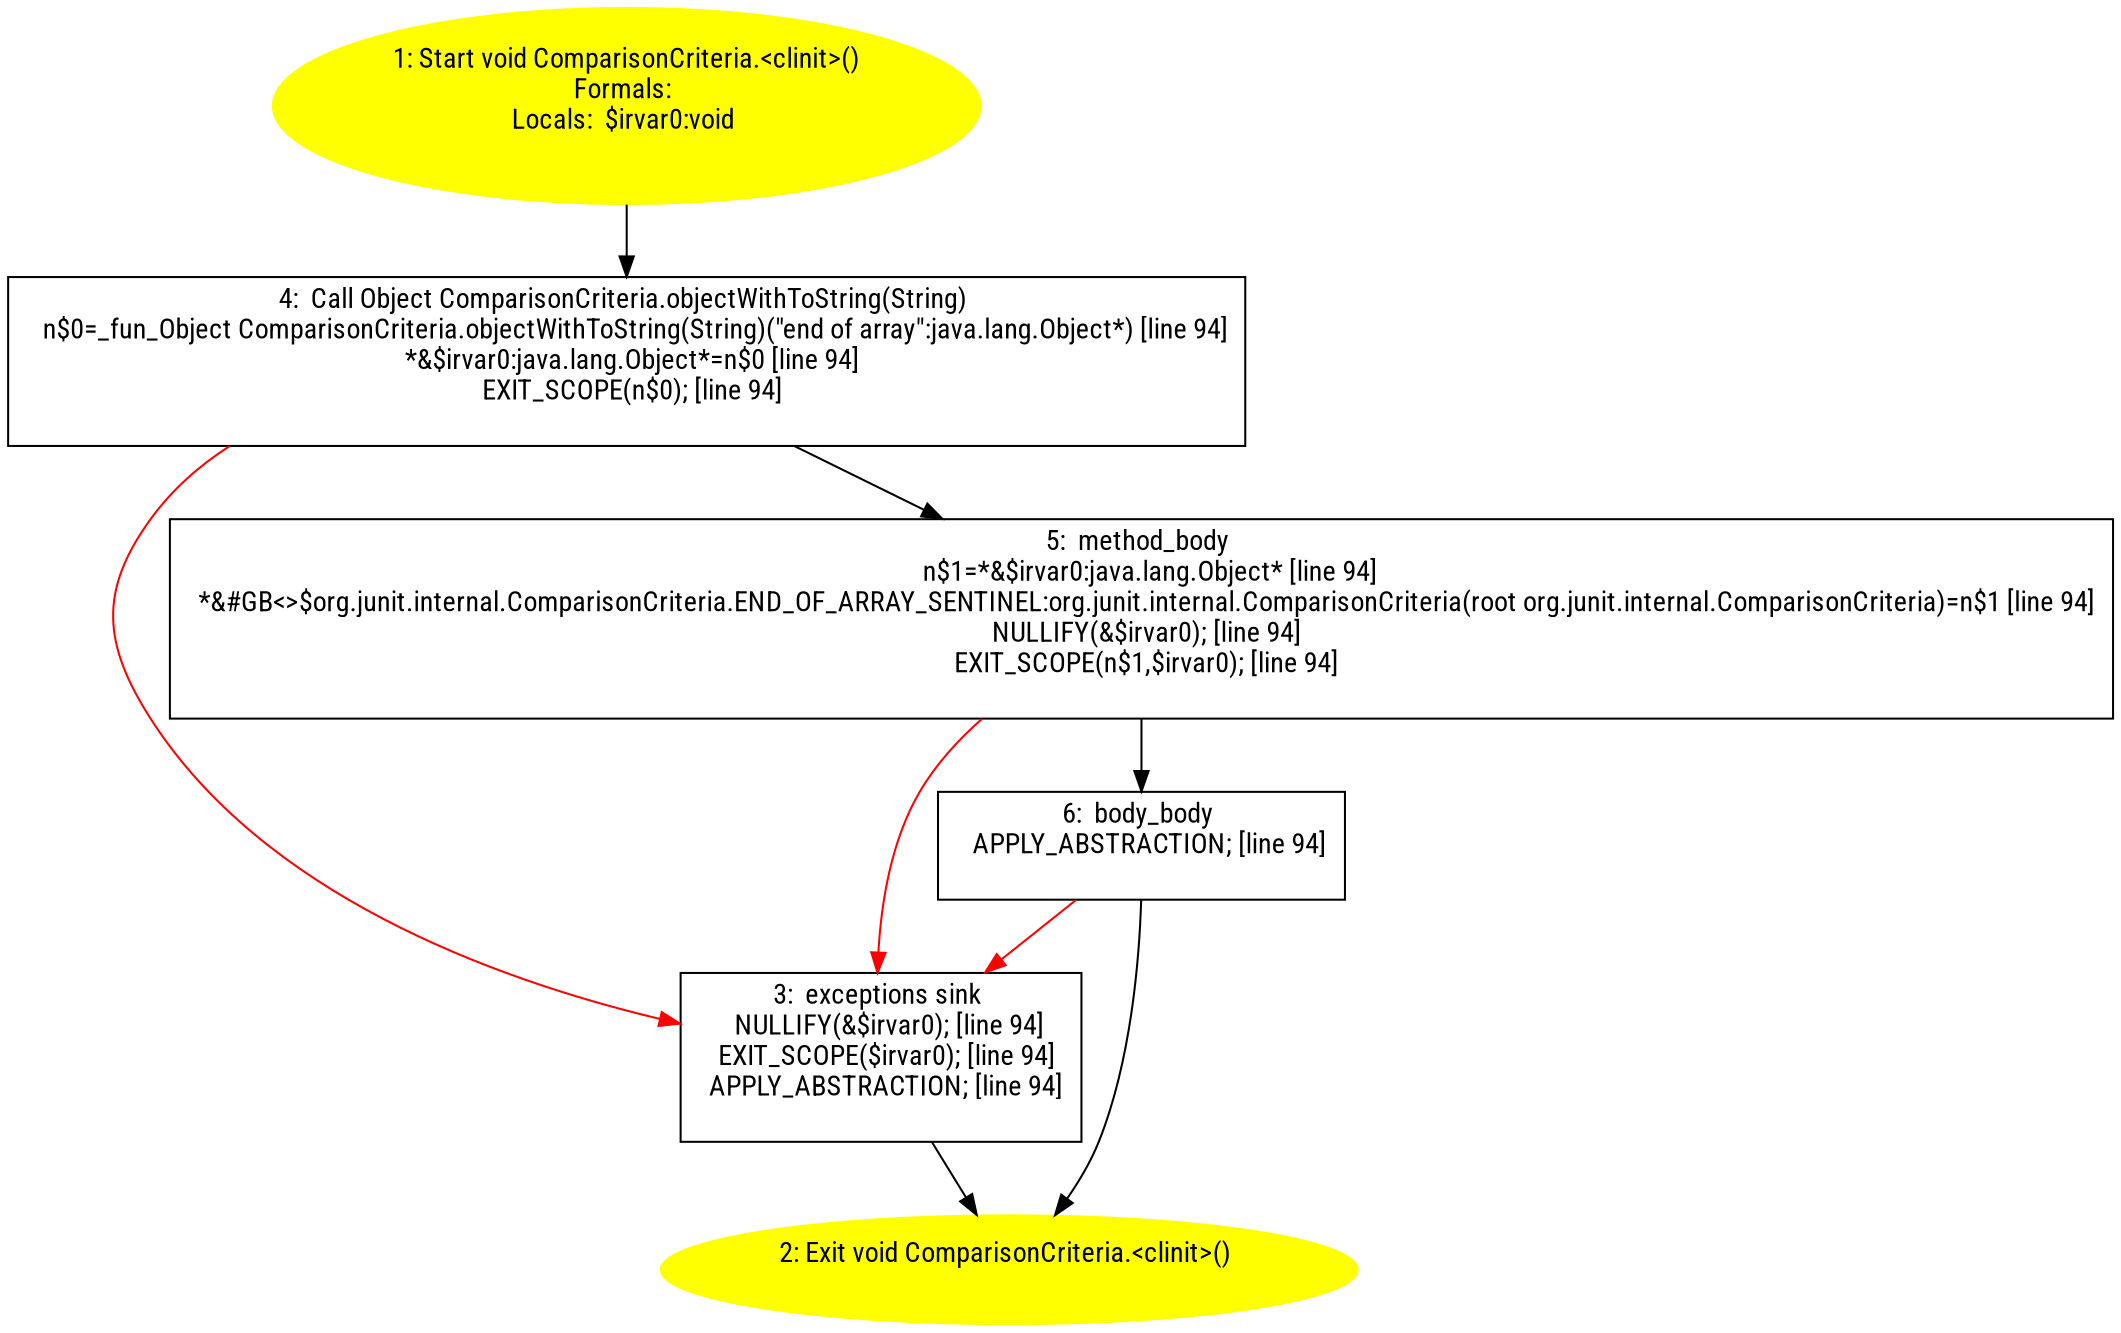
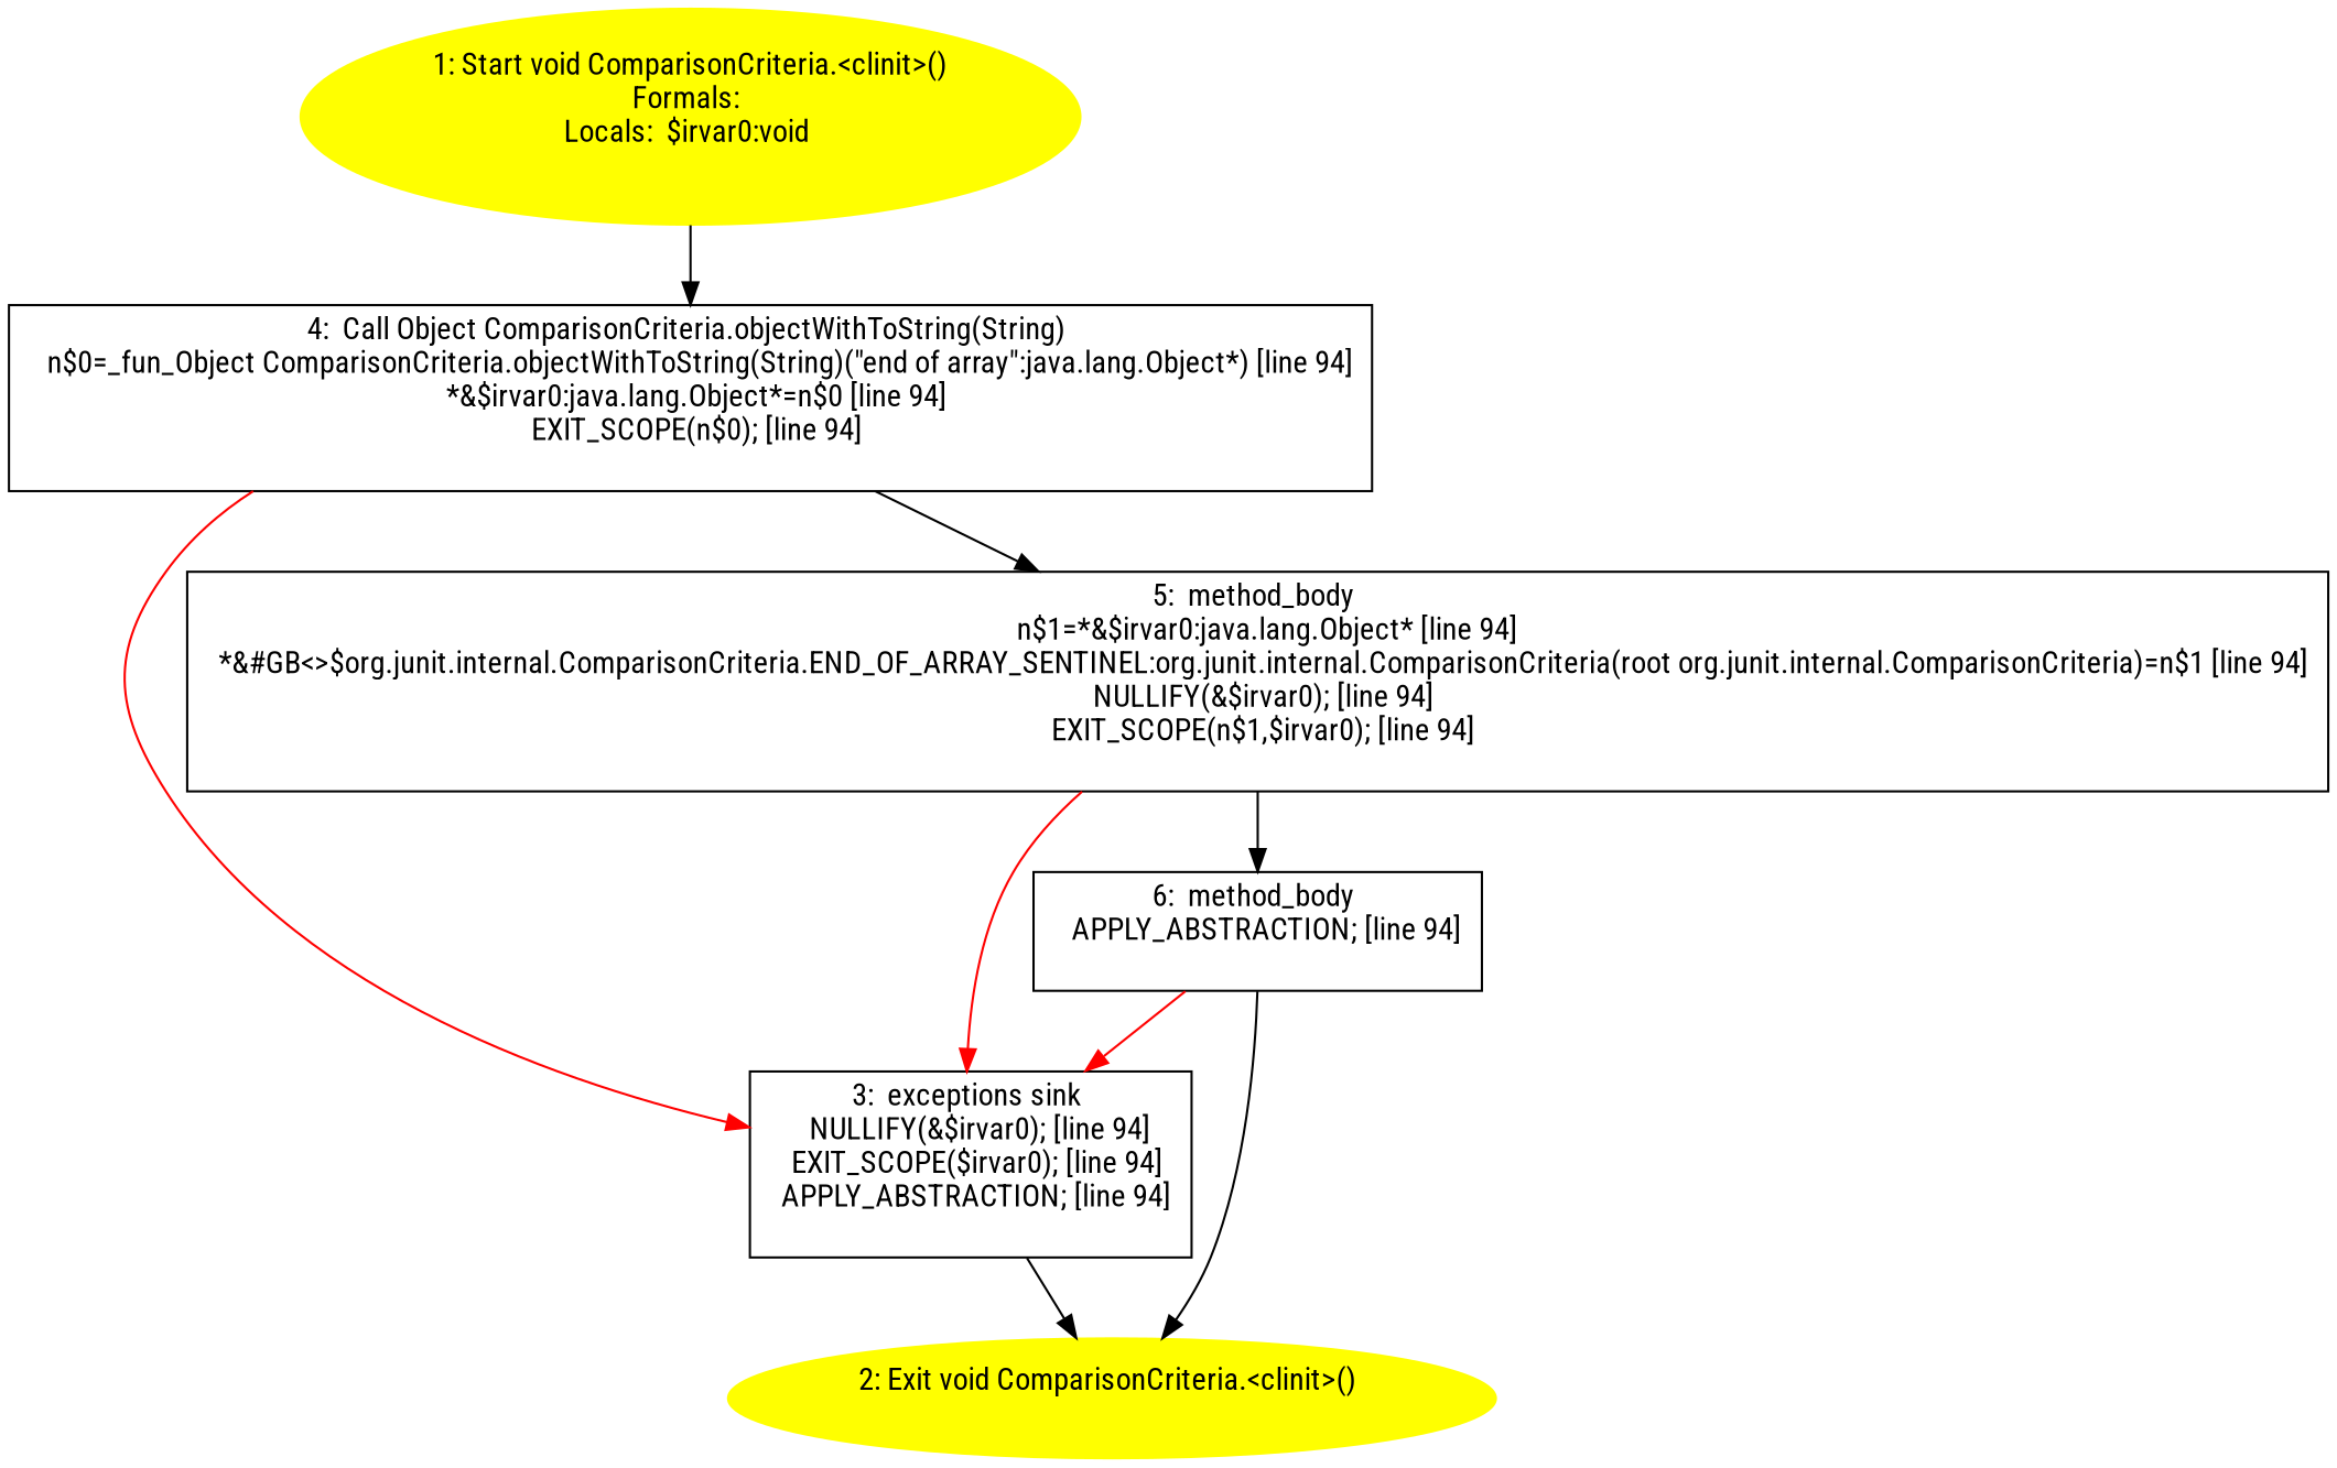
  digraph {
    fontname="Roboto Condensed"
    node [fontname="Roboto Condensed" shape=box]
    edge [fontname="Roboto Condensed"]
    n1 [color=yellow label="1: Start void ComparisonCriteria.<clinit>()\nFormals: \nLocals:  $irvar0:void \n  " style=filled shape=""]
    n2 [label="4:  Call Object ComparisonCriteria.objectWithToString(String) \n   n$0=_fun_Object ComparisonCriteria.objectWithToString(String)(\"end of array\":java.lang.Object*) [line 94]\n  *&$irvar0:java.lang.Object*=n$0 [line 94]\n  EXIT_SCOPE(n$0); [line 94]\n "]
    n3 [label="3:  exceptions sink \n   NULLIFY(&$irvar0); [line 94]\n  EXIT_SCOPE($irvar0); [line 94]\n  APPLY_ABSTRACTION; [line 94]\n "]
    n4 [label="5:  method_body \n   n$1=*&$irvar0:java.lang.Object* [line 94]\n  *&#GB<>$org.junit.internal.ComparisonCriteria.END_OF_ARRAY_SENTINEL:org.junit.internal.ComparisonCriteria(root org.junit.internal.ComparisonCriteria)=n$1 [line 94]\n  NULLIFY(&$irvar0); [line 94]\n  EXIT_SCOPE(n$1,$irvar0); [line 94]\n "]
    n5 [color=yellow label="2: Exit void ComparisonCriteria.<clinit>() \n  " style=filled shape=""]
-   n6 [label="6:  body_body \n   APPLY_ABSTRACTION; [line 94]\n "]
+   n6 [label="6:  method_body \n   APPLY_ABSTRACTION; [line 94]\n "]
    n1 -> n2
    n2 -> n3 [color=red]
    n2 -> n4
    n3 -> n5
    n4 -> n3 [color=red]
    n4 -> n6
    n6 -> n3 [color=red]
    n6 -> n5
  }
